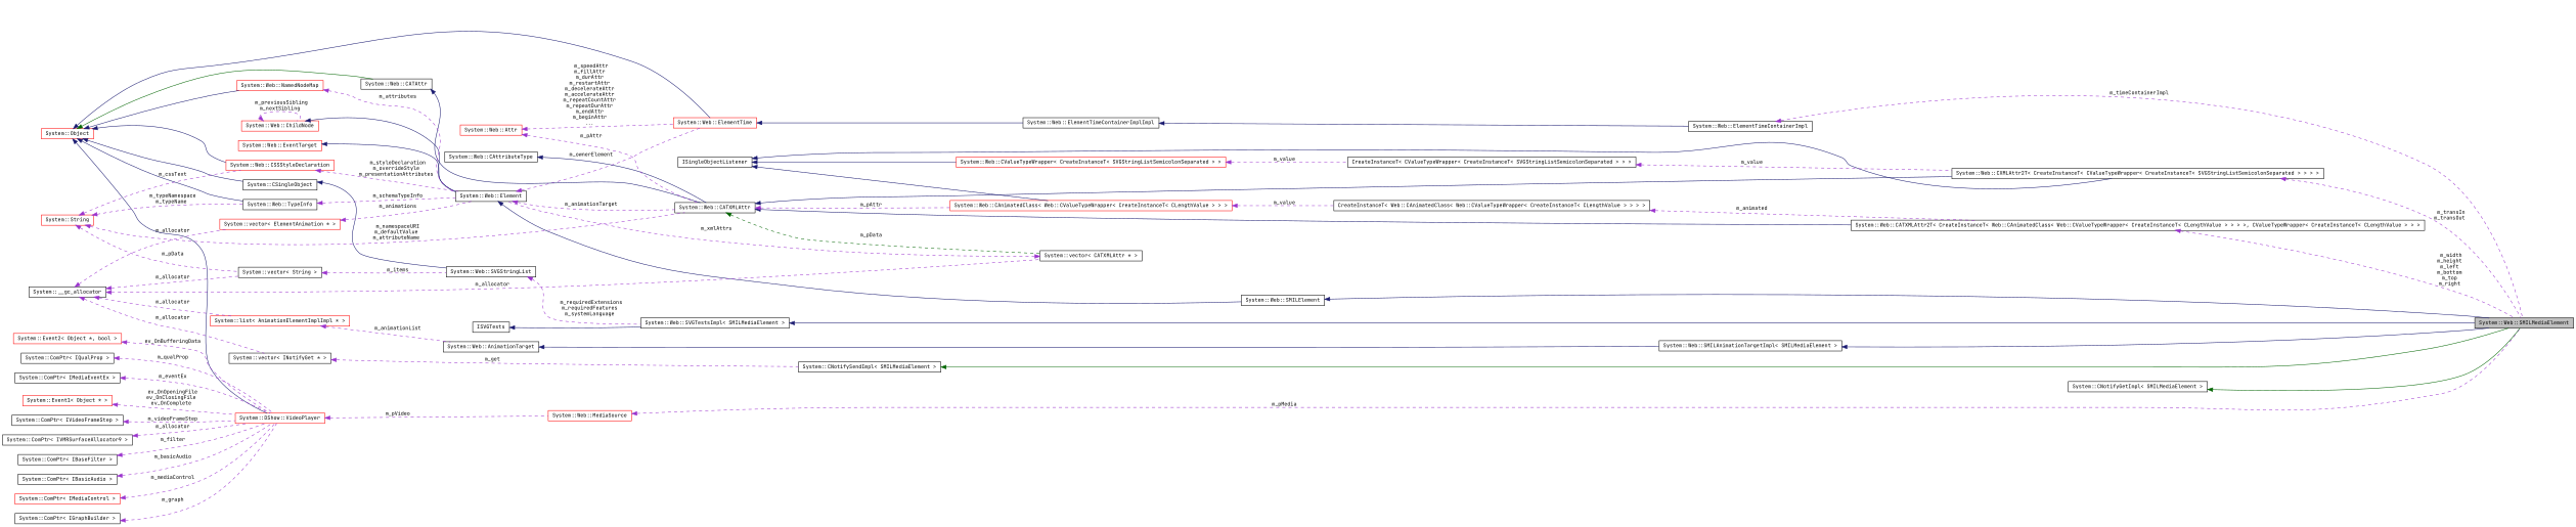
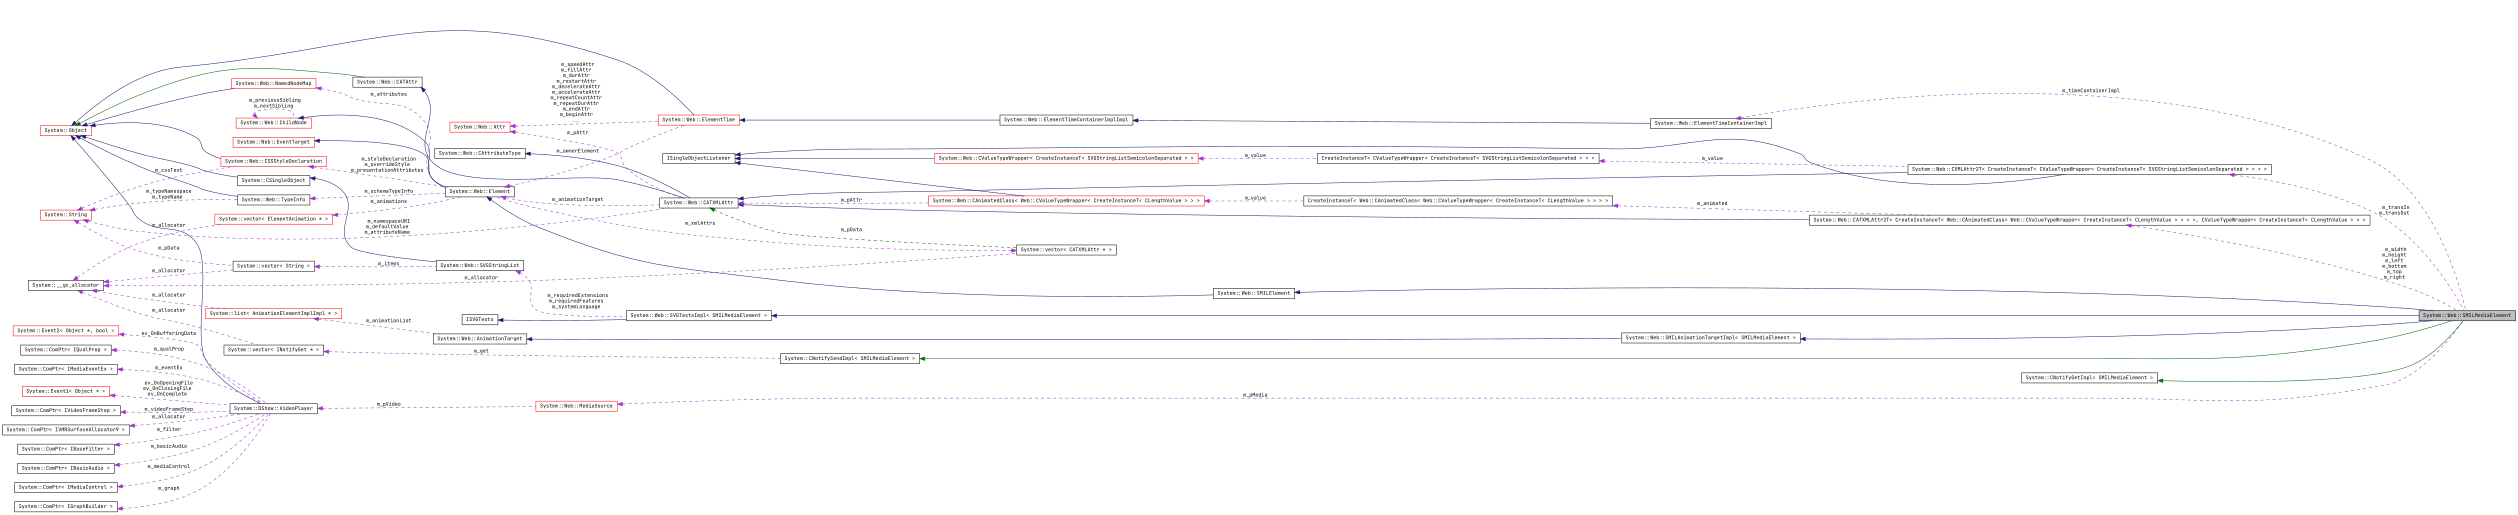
  digraph {
    fontname="JetBrains Mono"
    rankdir=LR
    node [color=black fillcolor=white fontname="JetBrains Mono" fontsize=10 shape=record style=filled]
    edge [color=darkorchid3 dir=back fontname="JetBrains Mono" fontsize=10 labelfontname=Helvetica labelfontsize=10 style=dashed]
    n1 [fillcolor=grey75 fontcolor=black height=0.2 label="System::Web::SMILMediaElement" width=0.4]
    n2 [height=0.2 label="System::Web::SMILElement" width=0.4]
    n3 [height=0.2 label="System::Web::Element" width=0.4]
    n4 [height=0.2 label="System::Web::CATXMLAttr" width=0.4]
    n5 [color=red height=0.2 label="System::Web::ElementTime" width=0.4]
    n6 [height=0.2 label="System::vector\< CATXMLAttr * \>" width=0.4]
    n7 [height=0.2 label="System::Web::CXMLAttr2T\< CreateInstanceT\< CValueTypeWrapper\< CreateInstanceT\< SVGStringListSemicolonSeparated \> \> \> \>" width=0.4]
    n8 [height=0.2 label="System::Web::CATXMLAttr2T\< CreateInstanceT\< Web::CAnimatedClass\< Web::CValueTypeWrapper\< CreateInstanceT\< CLengthValue \> \> \> \>, CValueTypeWrapper\< CreateInstanceT\< CLengthValue \> \> \>" width=0.4]
    n9 [color=red height=0.2 label="System::Web::CAnimatedClass\< Web::CValueTypeWrapper\< CreateInstanceT\< CLengthValue \> \> \>" width=0.4]
    n10 [height=0.2 label="System::Web::ElementTimeContainerImplImpl" width=0.4]
    n11 [color=red height=0.2 label="System::Web::ChildNode" width=0.4]
    n12 [color=red height=0.2 label="System::Web::EventTarget" width=0.4]
    n13 [height=0.2 label="System::__gc_allocator" width=0.4]
    n14 [color=red height=0.2 label="System::vector\< ElementAnimation * \>" width=0.4]
    n15 [height=0.2 label="System::vector\< String \>" width=0.4]
    n16 [color=red height=0.2 label="System::list\< AnimationElementImplImpl * \>" width=0.4]
    n17 [height=0.2 label="System::vector\< INotifyGet * \>" width=0.4]
    n18 [height=0.2 label="System::Web::SVGStringList" width=0.4]
    n19 [height=0.2 label="System::Web::AnimationTarget" width=0.4]
    n20 [height=0.2 label="System::CNotifySendImpl\< SMILMediaElement \>" width=0.4]
    n21 [height=0.2 label="CreateInstanceT\< Web::CAnimatedClass\< Web::CValueTypeWrapper\< CreateInstanceT\< CLengthValue \> \> \> \>" width=0.4]
    n22 [height=0.2 label="System::Web::CATAttr" width=0.4]
    n23 [color=red height=0.2 label="System::Object" width=0.4]
    n24 [color=red height=0.2 label="System::Web::NamedNodeMap" width=0.4]
    n25 [height=0.2 label="System::Web::TypeInfo" width=0.4]
    n26 [color=red height=0.2 label="System::Web::CSSStyleDeclaration" width=0.4]
    n27 [height=0.2 label="System::CSingleObject" width=0.4]
-   n28 [color=red height=0.2 label="System::DShow::VideoPlayer" width=0.4]
+   n28 [height=0.2 label="System::DShow::VideoPlayer" width=0.4]
    n29 [color=red height=0.2 label="System::Web::MediaSource" width=0.4]
    n30 [height=0.2 label="System::Web::CAttributeType" width=0.4]
    n31 [color=red height=0.2 label="System::Web::Attr" width=0.4]
    n32 [color=red height=0.2 label="System::String" width=0.4]
    n33 [height=0.2 label="System::Web::SVGTestsImpl\< SMILMediaElement \>" width=0.4]
    n34 [height=0.2 label=ISVGTests width=0.4]
    n35 [height=0.2 label="System::Web::SMILAnimationTargetImpl\< SMILMediaElement \>" width=0.4]
    n36 [height=0.2 label="System::CNotifyGetImpl\< SMILMediaElement \>" width=0.4]
    n37 [height=0.2 label=ISingleObjectListener width=0.4]
    n38 [color=red height=0.2 label="System::Web::CValueTypeWrapper\< CreateInstanceT\< SVGStringListSemicolonSeparated \> \>" width=0.4]
    n39 [height=0.2 label="CreateInstanceT\< CValueTypeWrapper\< CreateInstanceT\< SVGStringListSemicolonSeparated \> \> \>" width=0.4]
    n40 [height=0.2 label="System::Web::ElementTimeContainerImpl" width=0.4]
    n41 [height=0.2 label="System::ComPtr\< IMediaEventEx \>" width=0.4]
    n42 [color=red height=0.2 label="System::Event1\< Object * \>" width=0.4]
    n43 [height=0.2 label="System::ComPtr\< IVideoFrameStep \>" width=0.4]
    n44 [height=0.2 label="System::ComPtr\< IVMRSurfaceAllocator9 \>" width=0.4]
    n45 [height=0.2 label="System::ComPtr\< IBaseFilter \>" width=0.4]
    n46 [height=0.2 label="System::ComPtr\< IBasicAudio \>" width=0.4]
-   n47 [color=red height=0.2 label="System::ComPtr\< IMediaControl \>" width=0.4]
+   n47 [height=0.2 label="System::ComPtr\< IMediaControl \>" width=0.4]
    n48 [height=0.2 label="System::ComPtr\< IGraphBuilder \>" width=0.4]
    n49 [color=red height=0.2 label="System::Event2\< Object *, bool \>" width=0.4]
    n50 [height=0.2 label="System::ComPtr\< IQualProp \>" width=0.4]
    n2 -> n1 [color=midnightblue style=solid]
    n3 -> n2 [color=midnightblue style=solid]
    n3 -> n4 [label=" m_animationTarget"]
    n3 -> n5 [label=" m_ownerElement"]
    n4 -> n6 [color=darkgreen label=" m_pData"]
    n4 -> n7 [color=midnightblue style=solid]
    n4 -> n8 [color=midnightblue style=solid]
    n4 -> n9 [label=" m_pAttr"]
    n5 -> n10 [color=midnightblue style=solid]
    n6 -> n3 [label=" m_xmlAttrs"]
    n7 -> n1 [label=" m_transIn\nm_transOut"]
    n8 -> n1 [label=" m_width\nm_height\nm_left\nm_bottom\nm_top\nm_right"]
    n9 -> n21 [label=" m_value"]
    n10 -> n40 [color=midnightblue style=solid]
    n11 -> n3 [color=midnightblue style=solid]
    n11 -> n11 [label=" m_previousSibling\nm_nextSibling"]
    n12 -> n3 [color=midnightblue style=solid]
    n13 -> n6 [label=" m_allocator"]
    n13 -> n14 [label=" m_allocator"]
    n13 -> n15 [label=" m_allocator"]
    n13 -> n16 [label=" m_allocator"]
    n13 -> n17 [label=" m_allocator"]
    n14 -> n3 [label=" m_animations"]
    n15 -> n18 [label=" m_items"]
    n16 -> n19 [label=" m_animationList"]
    n17 -> n20 [label=" m_get"]
    n18 -> n33 [label=" m_requiredExtensions\nm_requiredFeatures\nm_systemLanguage"]
    n19 -> n35 [color=midnightblue style=solid]
    n20 -> n1 [color=darkgreen style=solid]
    n21 -> n8 [label=" m_animated"]
    n22 -> n4 [color=midnightblue style=solid]
    n23 -> n5 [color=midnightblue style=solid]
    n23 -> n22 [color=darkgreen style=solid]
    n23 -> n24 [color=midnightblue style=solid]
    n23 -> n25 [color=midnightblue style=solid]
    n23 -> n26 [color=midnightblue style=solid]
    n23 -> n27 [color=midnightblue style=solid]
    n23 -> n28 [color=midnightblue style=solid]
    n24 -> n3 [label=" m_attributes"]
    n25 -> n3 [label=" m_schemaTypeInfo"]
    n26 -> n3 [label=" m_styleDeclaration\nm_overrideStyle\nm_presentationAttributes"]
    n27 -> n18 [color=midnightblue style=solid]
    n28 -> n29 [label=" m_pVideo"]
    n29 -> n1 [label=" m_pMedia"]
    n30 -> n4 [color=midnightblue style=solid]
    n31 -> n4 [label=" m_pAttr"]
    n31 -> n5 [label=" m_speedAttr\nm_fillAttr\nm_durAttr\nm_restartAttr\nm_decelerateAttr\nm_accelerateAttr\nm_repeatCountAttr\nm_repeatDurAttr\nm_endAttr\nm_beginAttr\n..."]
    n32 -> n4 [label=" m_namespaceURI\nm_defaultValue\nm_attributeName"]
    n32 -> n15 [label=" m_pData"]
    n32 -> n25 [label=" m_typeNamespace\nm_typeName"]
    n32 -> n26 [label=" m_cssText"]
    n33 -> n1 [color=midnightblue style=solid]
    n34 -> n33 [color=midnightblue style=solid]
    n35 -> n1 [color=midnightblue style=solid]
    n36 -> n1 [color=darkgreen style=solid]
    n37 -> n7 [color=midnightblue style=solid]
    n37 -> n9 [color=midnightblue style=solid]
    n37 -> n38 [color=midnightblue style=solid]
    n38 -> n39 [label=" m_value"]
    n39 -> n7 [label=" m_value"]
    n40 -> n1 [label=" m_timeContainerImpl"]
    n41 -> n28 [label=" m_eventEx"]
    n42 -> n28 [label=" ev_OnOpeningFile\nev_OnClosingFile\nev_OnComplete"]
    n43 -> n28 [label=" m_videoFrameStep"]
    n44 -> n28 [label=" m_allocator"]
    n45 -> n28 [label=" m_filter"]
    n46 -> n28 [label=" m_basicAudio"]
    n47 -> n28 [label=" m_mediaControl"]
    n48 -> n28 [label=" m_graph"]
    n49 -> n28 [label=" ev_OnBufferingData"]
    n50 -> n28 [label=" m_qualProp"]
  }
